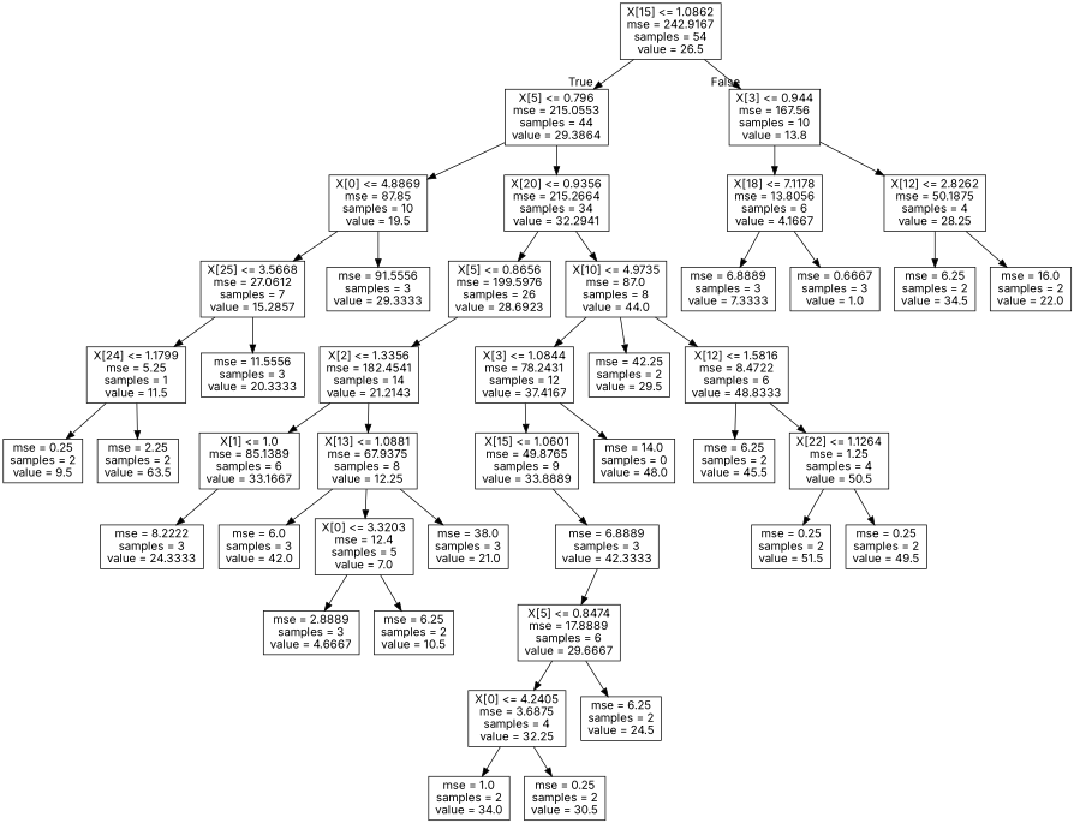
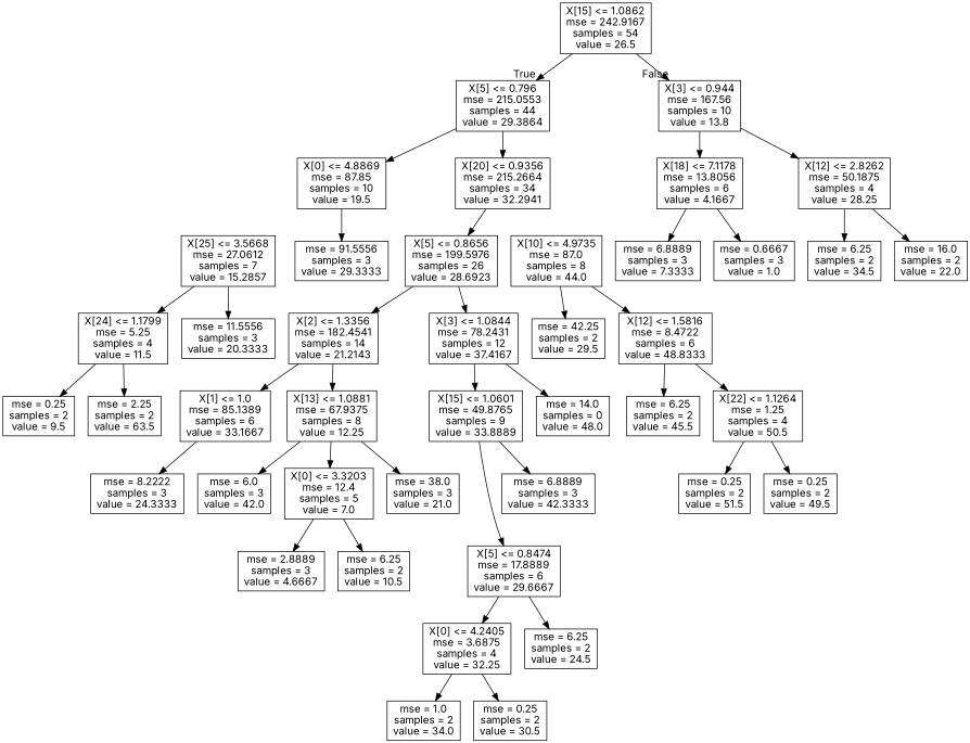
  digraph {
    fontname=Inter
    node [fontname=Inter shape=box]
    edge [fontname=Inter]
    n1 [label="X[15] <= 1.0862\nmse = 242.9167\nsamples = 54\nvalue = 26.5"]
    n2 [label="X[5] <= 0.796\nmse = 215.0553\nsamples = 44\nvalue = 29.3864"]
    n3 [label="X[3] <= 0.944\nmse = 167.56\nsamples = 10\nvalue = 13.8"]
    n4 [label="X[0] <= 4.8869\nmse = 87.85\nsamples = 10\nvalue = 19.5"]
    n5 [label="X[20] <= 0.9356\nmse = 215.2664\nsamples = 34\nvalue = 32.2941"]
    n6 [label="X[18] <= 7.1178\nmse = 13.8056\nsamples = 6\nvalue = 4.1667"]
    n7 [label="X[12] <= 2.8262\nmse = 50.1875\nsamples = 4\nvalue = 28.25"]
    n8 [label="X[25] <= 3.5668\nmse = 27.0612\nsamples = 7\nvalue = 15.2857"]
    n9 [label="mse = 91.5556\nsamples = 3\nvalue = 29.3333"]
    n10 [label="X[5] <= 0.8656\nmse = 199.5976\nsamples = 26\nvalue = 28.6923"]
    n11 [label="X[10] <= 4.9735\nmse = 87.0\nsamples = 8\nvalue = 44.0"]
-   n12 [label="X[24] <= 1.1799\nmse = 5.25\nsamples = 1\nvalue = 11.5"]
+   n12 [label="X[24] <= 1.1799\nmse = 5.25\nsamples = 4\nvalue = 11.5"]
    n13 [label="mse = 11.5556\nsamples = 3\nvalue = 20.3333"]
    n14 [label="mse = 0.25\nsamples = 2\nvalue = 9.5"]
    n15 [label="mse = 2.25\nsamples = 2\nvalue = 63.5"]
    n16 [label="X[3] <= 1.0844\nmse = 78.2431\nsamples = 12\nvalue = 37.4167"]
    n17 [label="X[2] <= 1.3356\nmse = 182.4541\nsamples = 14\nvalue = 21.2143"]
    n18 [label="mse = 42.25\nsamples = 2\nvalue = 29.5"]
    n19 [label="X[12] <= 1.5816\nmse = 8.4722\nsamples = 6\nvalue = 48.8333"]
    n20 [label="X[15] <= 1.0601\nmse = 49.8765\nsamples = 9\nvalue = 33.8889"]
    n21 [label="mse = 14.0\nsamples = 0\nvalue = 48.0"]
    n22 [label="X[1] <= 1.0\nmse = 85.1389\nsamples = 6\nvalue = 33.1667"]
    n23 [label="X[13] <= 1.0881\nmse = 67.9375\nsamples = 8\nvalue = 12.25"]
    n24 [label="X[5] <= 0.8474\nmse = 17.8889\nsamples = 6\nvalue = 29.6667"]
    n25 [label="mse = 6.8889\nsamples = 3\nvalue = 42.3333"]
    n26 [label="X[0] <= 4.2405\nmse = 3.6875\nsamples = 4\nvalue = 32.25"]
    n27 [label="mse = 6.25\nsamples = 2\nvalue = 24.5"]
    n28 [label="mse = 1.0\nsamples = 2\nvalue = 34.0"]
    n29 [label="mse = 0.25\nsamples = 2\nvalue = 30.5"]
    n30 [label="mse = 8.2222\nsamples = 3\nvalue = 24.3333"]
    n31 [label="mse = 6.0\nsamples = 3\nvalue = 42.0"]
    n32 [label="X[0] <= 3.3203\nmse = 12.4\nsamples = 5\nvalue = 7.0"]
    n33 [label="mse = 38.0\nsamples = 3\nvalue = 21.0"]
    n34 [label="mse = 2.8889\nsamples = 3\nvalue = 4.6667"]
    n35 [label="mse = 6.25\nsamples = 2\nvalue = 10.5"]
    n36 [label="mse = 6.25\nsamples = 2\nvalue = 45.5"]
    n37 [label="X[22] <= 1.1264\nmse = 1.25\nsamples = 4\nvalue = 50.5"]
    n38 [label="mse = 0.25\nsamples = 2\nvalue = 51.5"]
    n39 [label="mse = 0.25\nsamples = 2\nvalue = 49.5"]
    n40 [label="mse = 6.8889\nsamples = 3\nvalue = 7.3333"]
    n41 [label="mse = 0.6667\nsamples = 3\nvalue = 1.0"]
    n42 [label="mse = 6.25\nsamples = 2\nvalue = 34.5"]
    n43 [label="mse = 16.0\nsamples = 2\nvalue = 22.0"]
    n1 -> n2 [headlabel=True labelangle=45 labeldistance=2.5]
    n1 -> n3 [headlabel=False labelangle=-45 labeldistance=2.5]
    n2 -> n4
    n2 -> n5
    n3 -> n6
    n3 -> n7
-   n4 -> n8
    n4 -> n9
    n5 -> n10
-   n5 -> n11
    n6 -> n40
    n6 -> n41
    n7 -> n42
    n7 -> n43
    n8 -> n12
    n8 -> n13
-   n11 -> n16
+   n10 -> n16
    n10 -> n17
    n11 -> n18
    n11 -> n19
    n12 -> n14
    n12 -> n15
    n16 -> n20
    n16 -> n21
    n17 -> n22
    n17 -> n23
    n19 -> n36
    n19 -> n37
-   n25 -> n24
+   n20 -> n24
    n20 -> n25
    n22 -> n30
    n23 -> n31
    n23 -> n32
    n23 -> n33
    n24 -> n26
    n24 -> n27
    n26 -> n28
    n26 -> n29
    n32 -> n34
    n32 -> n35
    n37 -> n38
    n37 -> n39
  }
